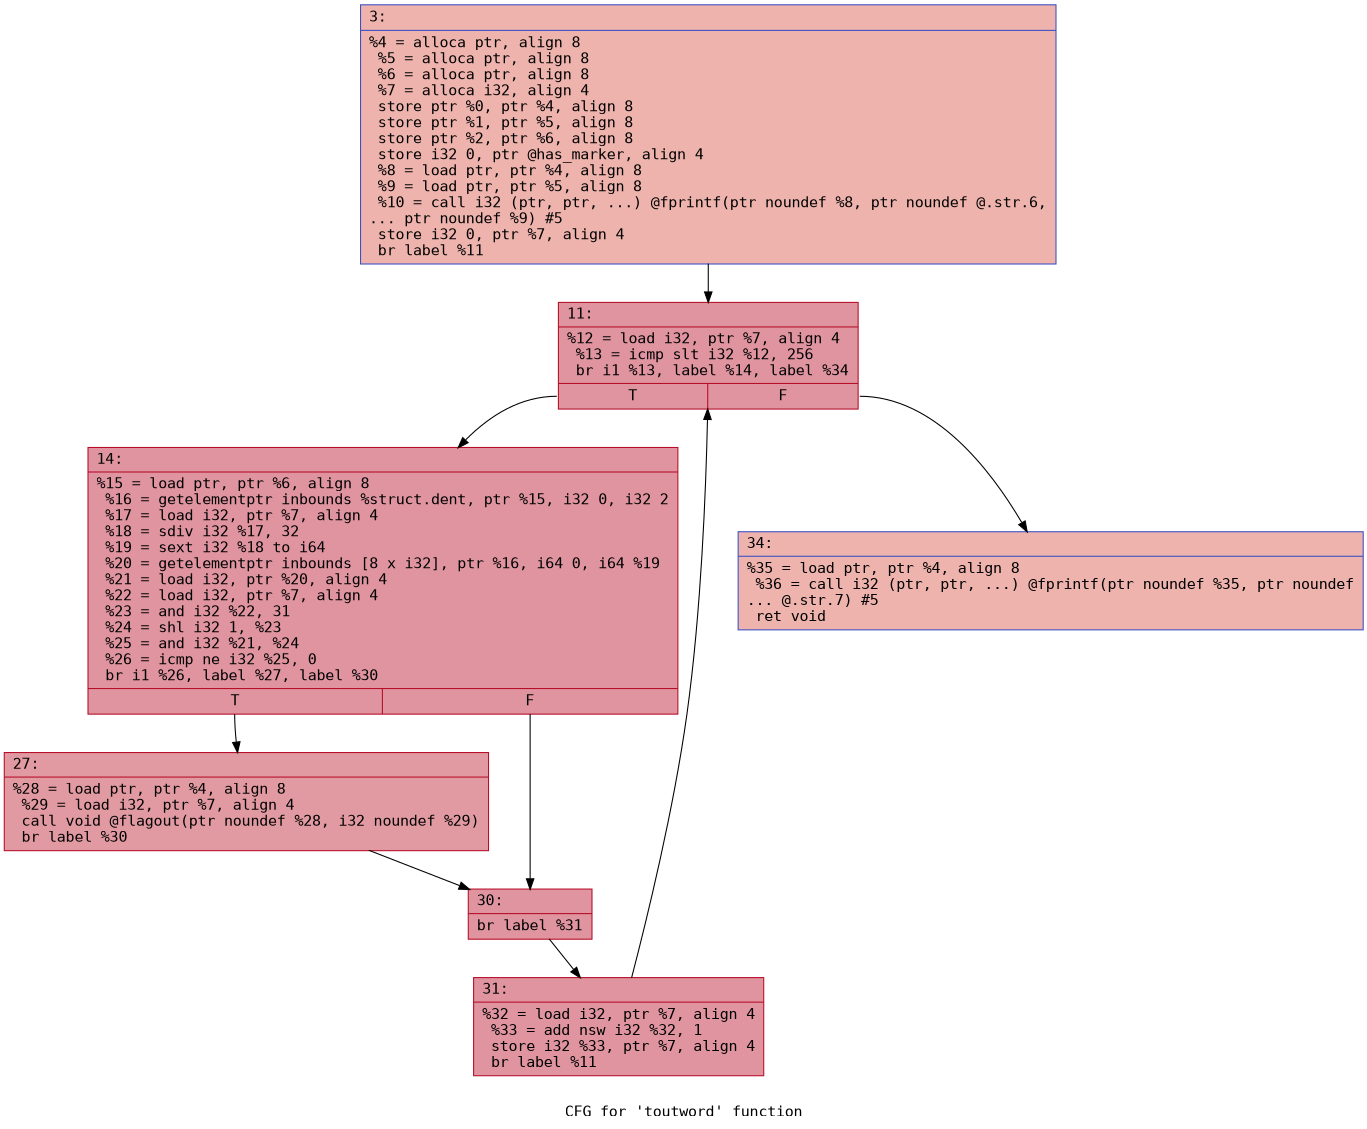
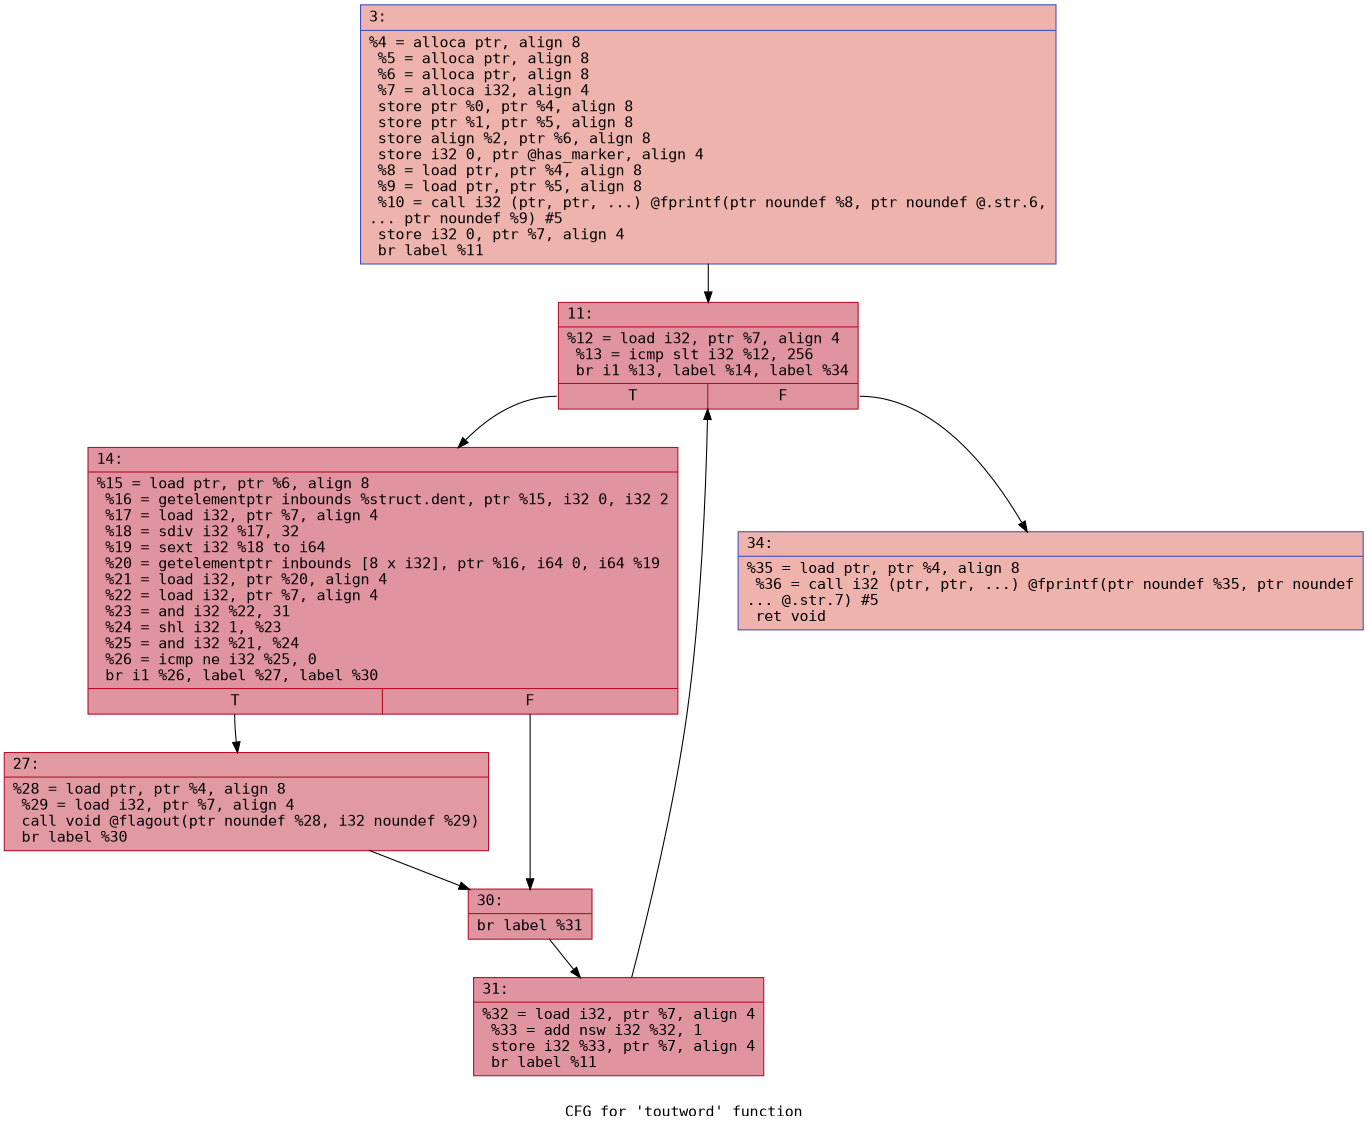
  digraph {
    label="CFG for 'toutword' function"
    fontname="DejaVu Sans Mono"
    node [color="#b70d28ff" fillcolor="#b70d2870" fontname="DejaVu Sans Mono" shape=record style=filled]
    edge [fontname="DejaVu Sans Mono"]
-   n1 [color="#3d50c3ff" fillcolor="#d6524470" label="{3:\l|  %4 = alloca ptr, align 8\l  %5 = alloca ptr, align 8\l  %6 = alloca ptr, align 8\l  %7 = alloca i32, align 4\l  store ptr %0, ptr %4, align 8\l  store ptr %1, ptr %5, align 8\l  store ptr %2, ptr %6, align 8\l  store i32 0, ptr @has_marker, align 4\l  %8 = load ptr, ptr %4, align 8\l  %9 = load ptr, ptr %5, align 8\l  %10 = call i32 (ptr, ptr, ...) @fprintf(ptr noundef %8, ptr noundef @.str.6,\l... ptr noundef %9) #5\l  store i32 0, ptr %7, align 4\l  br label %11\l}"]
+   n1 [color="#3d50c3ff" fillcolor="#d6524470" label="{3:\l|  %4 = alloca ptr, align 8\l  %5 = alloca ptr, align 8\l  %6 = alloca ptr, align 8\l  %7 = alloca i32, align 4\l  store ptr %0, ptr %4, align 8\l  store ptr %1, ptr %5, align 8\l  store align %2, ptr %6, align 8\l  store i32 0, ptr @has_marker, align 4\l  %8 = load ptr, ptr %4, align 8\l  %9 = load ptr, ptr %5, align 8\l  %10 = call i32 (ptr, ptr, ...) @fprintf(ptr noundef %8, ptr noundef @.str.6,\l... ptr noundef %9) #5\l  store i32 0, ptr %7, align 4\l  br label %11\l}"]
    n2 [label="{11:\l|  %12 = load i32, ptr %7, align 4\l  %13 = icmp slt i32 %12, 256\l  br i1 %13, label %14, label %34\l|{<s0>T|<s1>F}}"]
    n3 [label="{14:\l|  %15 = load ptr, ptr %6, align 8\l  %16 = getelementptr inbounds %struct.dent, ptr %15, i32 0, i32 2\l  %17 = load i32, ptr %7, align 4\l  %18 = sdiv i32 %17, 32\l  %19 = sext i32 %18 to i64\l  %20 = getelementptr inbounds [8 x i32], ptr %16, i64 0, i64 %19\l  %21 = load i32, ptr %20, align 4\l  %22 = load i32, ptr %7, align 4\l  %23 = and i32 %22, 31\l  %24 = shl i32 1, %23\l  %25 = and i32 %21, %24\l  %26 = icmp ne i32 %25, 0\l  br i1 %26, label %27, label %30\l|{<s0>T|<s1>F}}"]
    n4 [color="#3d50c3ff" fillcolor="#d6524470" label="{34:\l|  %35 = load ptr, ptr %4, align 8\l  %36 = call i32 (ptr, ptr, ...) @fprintf(ptr noundef %35, ptr noundef\l... @.str.7) #5\l  ret void\l}"]
    n5 [fillcolor="#bb1b2c70" label="{27:\l|  %28 = load ptr, ptr %4, align 8\l  %29 = load i32, ptr %7, align 4\l  call void @flagout(ptr noundef %28, i32 noundef %29)\l  br label %30\l}"]
    n6 [label="{30:\l|  br label %31\l}"]
    n7 [label="{31:\l|  %32 = load i32, ptr %7, align 4\l  %33 = add nsw i32 %32, 1\l  store i32 %33, ptr %7, align 4\l  br label %11\l}"]
    n1 -> n2
    n2 -> n3 [tailport=s0]
    n2 -> n4 [tailport=s1]
    n3 -> n5 [tailport=s0]
    n3 -> n6 [tailport=s1]
    n5 -> n6
    n6 -> n7
    n7 -> n2
  }
